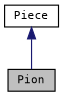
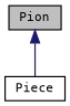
  digraph {
    fontname="DejaVu Sans Mono"
    node [color=black fontname="DejaVu Sans Mono" fontsize=10 shape=record style=filled]
    n1 [fillcolor=grey75 fontcolor=black height=0.2 label=Pion width=0.4]
    n2 [fillcolor=white height=0.2 label=Piece width=0.4]
-   n2 -> n1 [color=midnightblue dir=back fontname="DejaVu Sans Mono" fontsize=10 labelfontname=Helvetica labelfontsize=10 style=solid]
+   n1 -> n2 [color=midnightblue dir=back fontname="DejaVu Sans Mono" fontsize=10 labelfontname=Helvetica labelfontsize=10 style=solid]
  }
